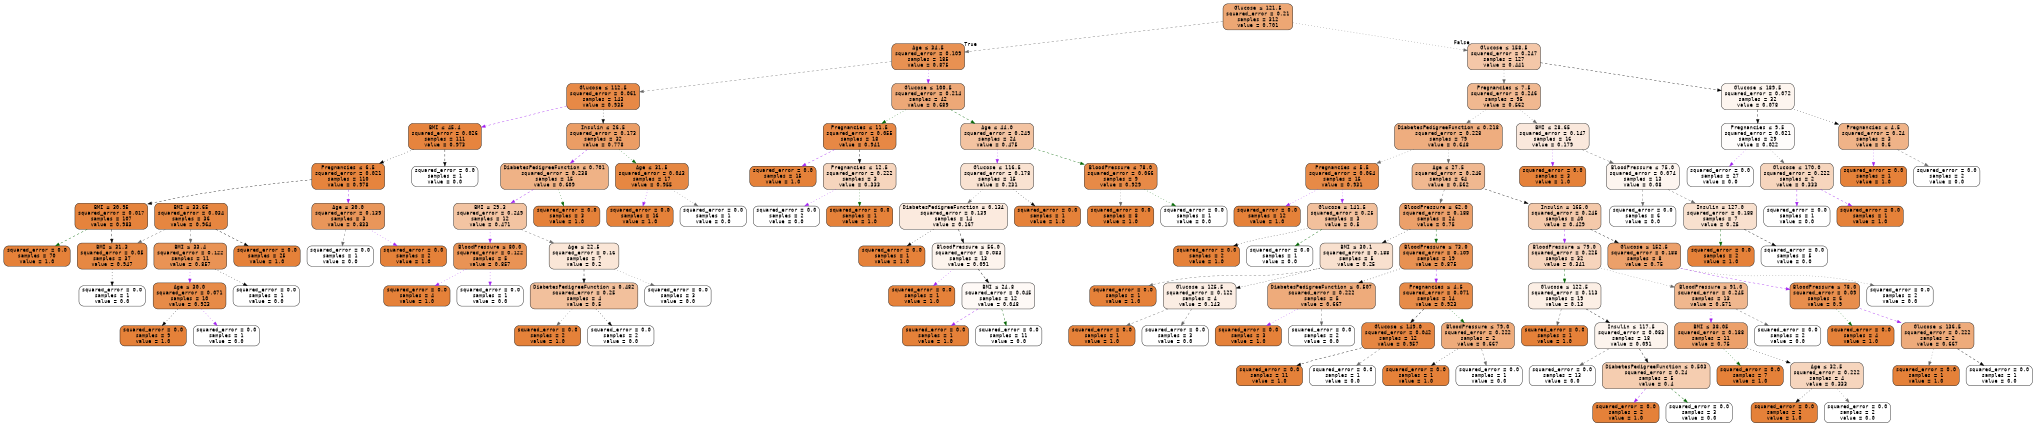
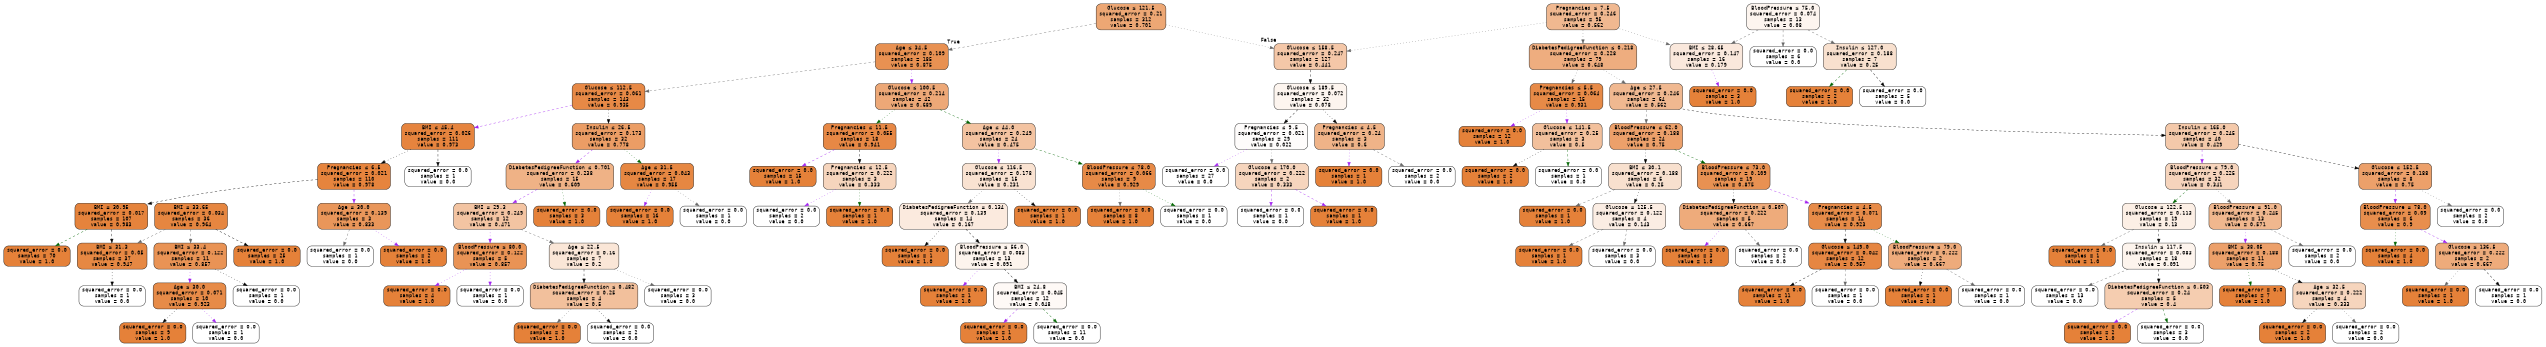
  digraph {
    fontname="DejaVu Sans Mono"
    node [color=black fillcolor="#e58139" fontname="DejaVu Sans Mono" shape=box style="filled, rounded"]
    edge [color=gray40 fontname="DejaVu Sans Mono" style=dashed]
    n1 [fillcolor="#eda774" label=<Glucose &le; 121.5<br/>squared_error = 0.21<br/>samples = 312<br/>value = 0.701>]
    n2 [fillcolor="#e89152" label=<Age &le; 34.5<br/>squared_error = 0.109<br/>samples = 185<br/>value = 0.875>]
    n3 [fillcolor="#f4c7a8" label=<Glucose &le; 158.5<br/>squared_error = 0.247<br/>samples = 127<br/>value = 0.441>]
    n4 [fillcolor="#e78946" label=<Glucose &le; 112.5<br/>squared_error = 0.061<br/>samples = 143<br/>value = 0.935>]
    n5 [fillcolor="#eda877" label=<Glucose &le; 100.5<br/>squared_error = 0.214<br/>samples = 42<br/>value = 0.689>]
    n6 [fillcolor="#f0b890" label=<Pregnancies &le; 7.5<br/>squared_error = 0.246<br/>samples = 95<br/>value = 0.562>]
    n7 [fillcolor="#fdf5ef" label=<Glucose &le; 189.5<br/>squared_error = 0.072<br/>samples = 32<br/>value = 0.078>]
    n8 [fillcolor="#e6843e" label=<BMI &le; 45.4<br/>squared_error = 0.026<br/>samples = 111<br/>value = 0.973>]
    n9 [fillcolor="#eb9d65" label=<Insulin &le; 26.5<br/>squared_error = 0.173<br/>samples = 32<br/>value = 0.778>]
    n10 [fillcolor="#e78845" label=<Pregnancies &le; 11.5<br/>squared_error = 0.055<br/>samples = 18<br/>value = 0.941>]
    n11 [fillcolor="#f3c3a1" label=<Age &le; 44.0<br/>squared_error = 0.249<br/>samples = 24<br/>value = 0.475>]
    n12 [fillcolor="#e6843d" label=<Pregnancies &le; 6.5<br/>squared_error = 0.021<br/>samples = 110<br/>value = 0.978>]
    n13 [fillcolor="#ffffff" label=<squared_error = 0.0<br/>samples = 1<br/>value = 0.0>]
    n14 [fillcolor="#efb286" label=<DiabetesPedigreeFunction &le; 0.701<br/>squared_error = 0.238<br/>samples = 15<br/>value = 0.609>]
    n15 [fillcolor="#e68742" label=<Age &le; 31.5<br/>squared_error = 0.043<br/>samples = 17<br/>value = 0.955>]
    n16 [fillcolor="#e5833c" label=<BMI &le; 30.95<br/>squared_error = 0.017<br/>samples = 107<br/>value = 0.983>]
    n17 [fillcolor="#e9965a" label=<Age &le; 30.0<br/>squared_error = 0.139<br/>samples = 3<br/>value = 0.833>]
    n18 [label=<squared_error = 0.0<br/>samples = 70<br/>value = 1.0>]
    n19 [fillcolor="#e68843" label=<BMI &le; 31.3<br/>squared_error = 0.05<br/>samples = 37<br/>value = 0.947>]
    n20 [fillcolor="#ffffff" label=<squared_error = 0.0<br/>samples = 1<br/>value = 0.0>]
    n21 [label=<squared_error = 0.0<br/>samples = 2<br/>value = 1.0>]
    n22 [fillcolor="#ffffff" label=<squared_error = 0.0<br/>samples = 1<br/>value = 0.0>]
    n23 [fillcolor="#e68640" label=<BMI &le; 33.65<br/>squared_error = 0.034<br/>samples = 36<br/>value = 0.964>]
    n24 [fillcolor="#e99355" label=<BMI &le; 33.4<br/>squared_error = 0.122<br/>samples = 11<br/>value = 0.857>]
    n25 [label=<squared_error = 0.0<br/>samples = 25<br/>value = 1.0>]
    n26 [fillcolor="#e78b48" label=<Age &le; 30.0<br/>squared_error = 0.071<br/>samples = 10<br/>value = 0.923>]
    n27 [fillcolor="#ffffff" label=<squared_error = 0.0<br/>samples = 1<br/>value = 0.0>]
    n28 [label=<squared_error = 0.0<br/>samples = 9<br/>value = 1.0>]
    n29 [fillcolor="#ffffff" label=<squared_error = 0.0<br/>samples = 1<br/>value = 0.0>]
    n30 [fillcolor="#f3c4a2" label=<BMI &le; 29.3<br/>squared_error = 0.249<br/>samples = 12<br/>value = 0.471>]
    n31 [label=<squared_error = 0.0<br/>samples = 3<br/>value = 1.0>]
    n32 [label=<squared_error = 0.0<br/>samples = 16<br/>value = 1.0>]
    n33 [fillcolor="#ffffff" label=<squared_error = 0.0<br/>samples = 1<br/>value = 0.0>]
    n34 [fillcolor="#e99355" label=<BloodPressure &le; 80.0<br/>squared_error = 0.122<br/>samples = 5<br/>value = 0.857>]
    n35 [fillcolor="#fae6d7" label=<Age &le; 22.5<br/>squared_error = 0.16<br/>samples = 7<br/>value = 0.2>]
    n36 [label=<squared_error = 0.0<br/>samples = 4<br/>value = 1.0>]
    n37 [fillcolor="#ffffff" label=<squared_error = 0.0<br/>samples = 1<br/>value = 0.0>]
    n38 [fillcolor="#f2c09c" label=<DiabetesPedigreeFunction &le; 0.482<br/>squared_error = 0.25<br/>samples = 4<br/>value = 0.5>]
    n39 [fillcolor="#ffffff" label=<squared_error = 0.0<br/>samples = 3<br/>value = 0.0>]
    n40 [label=<squared_error = 0.0<br/>samples = 2<br/>value = 1.0>]
    n41 [fillcolor="#ffffff" label=<squared_error = 0.0<br/>samples = 2<br/>value = 0.0>]
    n42 [label=<squared_error = 0.0<br/>samples = 15<br/>value = 1.0>]
    n43 [fillcolor="#f6d5bd" label=<Pregnancies &le; 12.5<br/>squared_error = 0.222<br/>samples = 3<br/>value = 0.333>]
    n44 [fillcolor="#f9e2d1" label=<Glucose &le; 116.5<br/>squared_error = 0.178<br/>samples = 15<br/>value = 0.231>]
    n45 [fillcolor="#e78a47" label=<BloodPressure &le; 78.0<br/>squared_error = 0.066<br/>samples = 9<br/>value = 0.929>]
    n46 [fillcolor="#ffffff" label=<squared_error = 0.0<br/>samples = 2<br/>value = 0.0>]
    n47 [label=<squared_error = 0.0<br/>samples = 1<br/>value = 1.0>]
    n48 [fillcolor="#fbeade" label=<DiabetesPedigreeFunction &le; 0.134<br/>squared_error = 0.139<br/>samples = 14<br/>value = 0.167>]
    n49 [label=<squared_error = 0.0<br/>samples = 1<br/>value = 1.0>]
    n50 [label=<squared_error = 0.0<br/>samples = 8<br/>value = 1.0>]
    n51 [fillcolor="#ffffff" label=<squared_error = 0.0<br/>samples = 1<br/>value = 0.0>]
    n52 [label=<squared_error = 0.0<br/>samples = 1<br/>value = 1.0>]
    n53 [fillcolor="#fdf4ed" label=<BloodPressure &le; 56.0<br/>squared_error = 0.083<br/>samples = 13<br/>value = 0.091>]
    n54 [label=<squared_error = 0.0<br/>samples = 1<br/>value = 1.0>]
    n55 [fillcolor="#fef9f6" label=<BMI &le; 24.8<br/>squared_error = 0.045<br/>samples = 12<br/>value = 0.048>]
    n56 [label=<squared_error = 0.0<br/>samples = 1<br/>value = 1.0>]
    n57 [fillcolor="#ffffff" label=<squared_error = 0.0<br/>samples = 11<br/>value = 0.0>]
    n58 [fillcolor="#eead7f" label=<DiabetesPedigreeFunction &le; 0.218<br/>squared_error = 0.228<br/>samples = 79<br/>value = 0.648>]
    n59 [fillcolor="#fae8dc" label=<BMI &le; 28.65<br/>squared_error = 0.147<br/>samples = 16<br/>value = 0.179>]
    n60 [fillcolor="#fefcfb" label=<Pregnancies &le; 9.5<br/>squared_error = 0.021<br/>samples = 29<br/>value = 0.022>]
    n61 [fillcolor="#efb388" label=<Pregnancies &le; 4.5<br/>squared_error = 0.24<br/>samples = 3<br/>value = 0.6>]
    n62 [fillcolor="#e78a47" label=<Pregnancies &le; 5.5<br/>squared_error = 0.064<br/>samples = 15<br/>value = 0.931>]
    n63 [fillcolor="#f0b890" label=<Age &le; 27.5<br/>squared_error = 0.246<br/>samples = 64<br/>value = 0.562>]
    n64 [label=<squared_error = 0.0<br/>samples = 3<br/>value = 1.0>]
    n65 [fillcolor="#fdf5ef" label=<BloodPressure &le; 75.0<br/>squared_error = 0.074<br/>samples = 13<br/>value = 0.08>]
    n66 [label=<squared_error = 0.0<br/>samples = 12<br/>value = 1.0>]
    n67 [fillcolor="#f2c09c" label=<Glucose &le; 141.5<br/>squared_error = 0.25<br/>samples = 3<br/>value = 0.5>]
    n68 [fillcolor="#eca06a" label=<BloodPressure &le; 62.0<br/>squared_error = 0.188<br/>samples = 24<br/>value = 0.75>]
    n69 [fillcolor="#f4c9aa" label=<Insulin &le; 165.0<br/>squared_error = 0.245<br/>samples = 40<br/>value = 0.429>]
    n70 [label=<squared_error = 0.0<br/>samples = 2<br/>value = 1.0>]
    n71 [fillcolor="#ffffff" label=<squared_error = 0.0<br/>samples = 1<br/>value = 0.0>]
    n72 [fillcolor="#f8e0ce" label=<BMI &le; 30.1<br/>squared_error = 0.188<br/>samples = 5<br/>value = 0.25>]
    n73 [fillcolor="#e89152" label=<BloodPressure &le; 73.0<br/>squared_error = 0.109<br/>samples = 19<br/>value = 0.875>]
    n74 [fillcolor="#f6d4bc" label=<BloodPressure &le; 79.0<br/>squared_error = 0.225<br/>samples = 32<br/>value = 0.341>]
    n75 [fillcolor="#eca06a" label=<Glucose &le; 152.5<br/>squared_error = 0.188<br/>samples = 8<br/>value = 0.75>]
    n76 [label=<squared_error = 0.0<br/>samples = 1<br/>value = 1.0>]
    n77 [fillcolor="#fbede3" label=<Glucose &le; 125.5<br/>squared_error = 0.122<br/>samples = 4<br/>value = 0.143>]
    n78 [fillcolor="#eeab7b" label=<DiabetesPedigreeFunction &le; 0.507<br/>squared_error = 0.222<br/>samples = 5<br/>value = 0.667>]
    n79 [fillcolor="#e78b48" label=<Pregnancies &le; 4.5<br/>squared_error = 0.071<br/>samples = 14<br/>value = 0.923>]
    n80 [label=<squared_error = 0.0<br/>samples = 1<br/>value = 1.0>]
    n81 [fillcolor="#ffffff" label=<squared_error = 0.0<br/>samples = 3<br/>value = 0.0>]
    n82 [label=<squared_error = 0.0<br/>samples = 3<br/>value = 1.0>]
    n83 [fillcolor="#ffffff" label=<squared_error = 0.0<br/>samples = 2<br/>value = 0.0>]
    n84 [fillcolor="#e68642" label=<Glucose &le; 149.0<br/>squared_error = 0.042<br/>samples = 12<br/>value = 0.957>]
    n85 [fillcolor="#eeab7b" label=<BloodPressure &le; 79.0<br/>squared_error = 0.222<br/>samples = 2<br/>value = 0.667>]
    n86 [label=<squared_error = 0.0<br/>samples = 11<br/>value = 1.0>]
    n87 [fillcolor="#ffffff" label=<squared_error = 0.0<br/>samples = 1<br/>value = 0.0>]
    n88 [label=<squared_error = 0.0<br/>samples = 1<br/>value = 1.0>]
    n89 [fillcolor="#ffffff" label=<squared_error = 0.0<br/>samples = 1<br/>value = 0.0>]
    n90 [fillcolor="#fcefe5" label=<Glucose &le; 122.5<br/>squared_error = 0.113<br/>samples = 19<br/>value = 0.13>]
    n91 [fillcolor="#f0b78e" label=<BloodPressure &le; 91.0<br/>squared_error = 0.245<br/>samples = 13<br/>value = 0.571>]
    n92 [fillcolor="#e88e4d" label=<BloodPressure &le; 78.0<br/>squared_error = 0.09<br/>samples = 6<br/>value = 0.9>]
    n93 [fillcolor="#ffffff" label=<squared_error = 0.0<br/>samples = 2<br/>value = 0.0>]
    n94 [label=<squared_error = 0.0<br/>samples = 1<br/>value = 1.0>]
    n95 [fillcolor="#fdf4ed" label=<Insulin &le; 117.5<br/>squared_error = 0.083<br/>samples = 18<br/>value = 0.091>]
    n96 [fillcolor="#eca06a" label=<BMI &le; 38.05<br/>squared_error = 0.188<br/>samples = 11<br/>value = 0.75>]
    n97 [fillcolor="#ffffff" label=<squared_error = 0.0<br/>samples = 2<br/>value = 0.0>]
    n98 [fillcolor="#ffffff" label=<squared_error = 0.0<br/>samples = 13<br/>value = 0.0>]
    n99 [fillcolor="#f5cdb0" label=<DiabetesPedigreeFunction &le; 0.503<br/>squared_error = 0.24<br/>samples = 5<br/>value = 0.4>]
    n100 [label=<squared_error = 0.0<br/>samples = 2<br/>value = 1.0>]
    n101 [fillcolor="#ffffff" label=<squared_error = 0.0<br/>samples = 3<br/>value = 0.0>]
    n102 [label=<squared_error = 0.0<br/>samples = 7<br/>value = 1.0>]
    n103 [fillcolor="#f6d5bd" label=<Age &le; 32.5<br/>squared_error = 0.222<br/>samples = 4<br/>value = 0.333>]
    n104 [label=<squared_error = 0.0<br/>samples = 2<br/>value = 1.0>]
    n105 [fillcolor="#ffffff" label=<squared_error = 0.0<br/>samples = 2<br/>value = 0.0>]
    n106 [label=<squared_error = 0.0<br/>samples = 4<br/>value = 1.0>]
    n107 [fillcolor="#eeab7b" label=<Glucose &le; 136.5<br/>squared_error = 0.222<br/>samples = 2<br/>value = 0.667>]
    n108 [label=<squared_error = 0.0<br/>samples = 1<br/>value = 1.0>]
    n109 [fillcolor="#ffffff" label=<squared_error = 0.0<br/>samples = 1<br/>value = 0.0>]
    n110 [fillcolor="#ffffff" label=<squared_error = 0.0<br/>samples = 6<br/>value = 0.0>]
    n111 [fillcolor="#f8e0ce" label=<Insulin &le; 127.0<br/>squared_error = 0.188<br/>samples = 7<br/>value = 0.25>]
    n112 [label=<squared_error = 0.0<br/>samples = 2<br/>value = 1.0>]
    n113 [fillcolor="#ffffff" label=<squared_error = 0.0<br/>samples = 5<br/>value = 0.0>]
    n114 [fillcolor="#ffffff" label=<squared_error = 0.0<br/>samples = 27<br/>value = 0.0>]
    n115 [fillcolor="#f6d5bd" label=<Glucose &le; 170.0<br/>squared_error = 0.222<br/>samples = 2<br/>value = 0.333>]
    n116 [label=<squared_error = 0.0<br/>samples = 1<br/>value = 1.0>]
    n117 [fillcolor="#ffffff" label=<squared_error = 0.0<br/>samples = 2<br/>value = 0.0>]
    n118 [fillcolor="#ffffff" label=<squared_error = 0.0<br/>samples = 1<br/>value = 0.0>]
    n119 [label=<squared_error = 0.0<br/>samples = 1<br/>value = 1.0>]
    n1 -> n2 [headlabel=True labelangle=45 labeldistance=2.5]
    n1 -> n3 [headlabel=False labelangle=-45 labeldistance=2.5 style=dotted]
    n2 -> n4
    n2 -> n5 [color=purple style=dotted]
-   n3 -> n6 [style=dotted]
+   n6 -> n3 [style=dotted]
    n3 -> n7 [color=black]
    n4 -> n8 [color=purple]
    n4 -> n9 [color=black style=dotted]
    n5 -> n10 [color=darkgreen style=dotted]
    n5 -> n11 [color=darkgreen]
    n6 -> n58 [style=dotted]
    n6 -> n59 [style=dotted]
    n7 -> n60 [color=black]
    n7 -> n61 [color=black style=dotted]
    n8 -> n12 [color=black style=dotted]
    n8 -> n13 [color=black]
    n9 -> n14 [color=purple]
    n9 -> n15 [color=darkgreen style=dotted]
    n10 -> n42 [color=purple]
    n10 -> n43 [color=black]
    n11 -> n44 [color=purple style=dotted]
    n11 -> n45 [color=darkgreen]
    n12 -> n16 [color=black]
    n12 -> n17 [color=purple]
    n14 -> n30 [color=purple]
    n14 -> n31 [color=darkgreen style=dotted]
    n15 -> n32 [color=purple style=dotted]
    n15 -> n33 [style=dotted]
    n16 -> n18 [color=darkgreen]
    n16 -> n19 [color=black]
    n17 -> n20
    n17 -> n21 [color=purple style=dotted]
    n19 -> n22 [color=black style=dotted]
    n23 -> n19
    n23 -> n24
    n23 -> n25 [color=black]
    n24 -> n26 [color=purple style=dotted]
    n24 -> n27 [color=black style=dotted]
    n26 -> n28 [color=black style=dotted]
    n26 -> n29 [color=purple style=dotted]
    n30 -> n34 [color=purple style=dotted]
    n30 -> n35
    n34 -> n36 [color=purple style=dotted]
    n34 -> n37 [color=purple style=dotted]
    n35 -> n38 [color=black]
    n35 -> n39 [style=dotted]
    n38 -> n40 [style=dotted]
    n38 -> n41 [color=black style=dotted]
    n43 -> n46 [color=purple style=dotted]
    n43 -> n47 [color=darkgreen style=dotted]
    n44 -> n48 [style=dotted]
    n44 -> n49 [color=black style=dotted]
    n45 -> n50 [style=dotted]
    n45 -> n51 [color=darkgreen style=dotted]
    n48 -> n52 [color=black style=dotted]
    n48 -> n53 [color=black]
    n53 -> n54 [color=purple style=dotted]
    n53 -> n55 [color=black]
    n55 -> n56 [color=purple]
    n55 -> n57 [color=darkgreen]
    n58 -> n62 [style=dotted]
    n58 -> n63 [style=dotted]
    n59 -> n64 [color=purple style=dotted]
-   n59 -> n65
+   n65 -> n59
    n60 -> n114 [color=purple style=dotted]
    n60 -> n115 [style=dotted]
    n61 -> n116 [color=purple style=dotted]
    n61 -> n117
    n62 -> n66 [color=purple style=dotted]
    n62 -> n67 [color=purple style=dotted]
    n63 -> n68
    n63 -> n69 [color=black]
    n65 -> n110
    n65 -> n111
    n67 -> n70 [color=black style=dotted]
    n67 -> n71 [color=darkgreen]
    n68 -> n72 [color=black style=dotted]
    n68 -> n73 [color=darkgreen]
    n69 -> n74 [color=purple]
    n69 -> n75 [color=black]
    n72 -> n76
    n72 -> n77 [color=black style=dotted]
    n73 -> n78 [color=black style=dotted]
    n73 -> n79 [color=purple]
    n74 -> n90 [color=darkgreen]
    n74 -> n91 [style=dotted]
    n75 -> n92 [color=purple]
    n75 -> n93 [style=dotted]
    n77 -> n80
    n77 -> n81
    n78 -> n82 [color=purple style=dotted]
    n78 -> n83
    n79 -> n84 [color=black]
    n79 -> n85 [color=darkgreen style=dotted]
    n84 -> n86 [color=black]
    n84 -> n87
    n85 -> n88 [color=black style=dotted]
    n85 -> n89
    n90 -> n94
    n90 -> n95 [color=black]
    n91 -> n96 [color=purple style=dotted]
    n91 -> n97
    n92 -> n106 [color=darkgreen style=dotted]
    n92 -> n107 [color=purple]
    n95 -> n98
    n95 -> n99 [color=black]
    n96 -> n102 [color=darkgreen style=dotted]
    n96 -> n103 [color=black style=dotted]
    n99 -> n100 [color=purple]
    n99 -> n101 [color=darkgreen]
    n103 -> n104 [color=black style=dotted]
    n103 -> n105 [style=dotted]
    n107 -> n108 [style=dotted]
    n107 -> n109 [color=black]
    n111 -> n112 [color=darkgreen]
    n111 -> n113 [color=black]
    n115 -> n118 [color=purple]
    n115 -> n119 [color=purple]
  }
